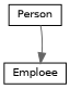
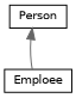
  digraph {
    rankdir=TB
    node [color=black fillcolor=white fontname=Helvetica fontsize=10 shape=record style=filled]
    n1 [height=0.2 label=Person width=0.4]
    n2 [height=0.2 label=Emploee width=0.4]
-   n2 -> n1 [color=gray40 dir=back fontname=Helvetica fontsize=10 labelfontname=Helvetica labelfontsize=10 style=solid]
+   n1 -> n2 [color=gray40 dir=back fontname=Helvetica fontsize=10 labelfontname=Helvetica labelfontsize=10 style=solid]
  }
